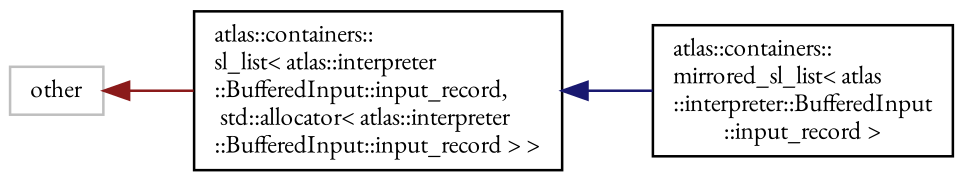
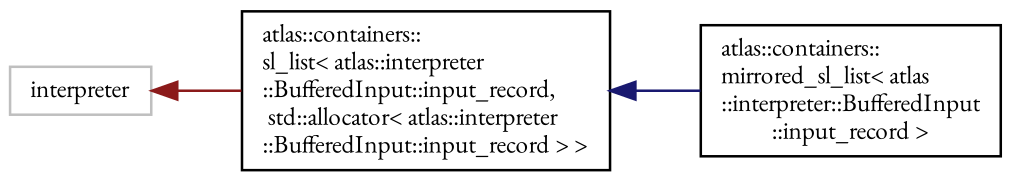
  digraph {
    rankdir=LR
    fontname="EB Garamond"
    node [color=black fillcolor=white fontname="EB Garamond" fontsize=10 shape=record style=filled]
    edge [dir=back fontname="EB Garamond" fontsize=10 labelfontname=Helvetica labelfontsize=10 style=solid]
-   n1 [color=grey75 height=0.2 label=other width=0.4]
+   n1 [color=grey75 height=0.2 label=interpreter width=0.4]
    n2 [height=0.2 label="atlas::containers::\lsl_list\< atlas::interpreter\l::BufferedInput::input_record,\l std::allocator\< atlas::interpreter\l::BufferedInput::input_record \> \>" width=0.4]
    n3 [height=0.2 label="atlas::containers::\lmirrored_sl_list\< atlas\l::interpreter::BufferedInput\l::input_record \>" width=0.4]
    n1 -> n2 [color=firebrick4]
    n2 -> n3 [color=midnightblue]
  }
